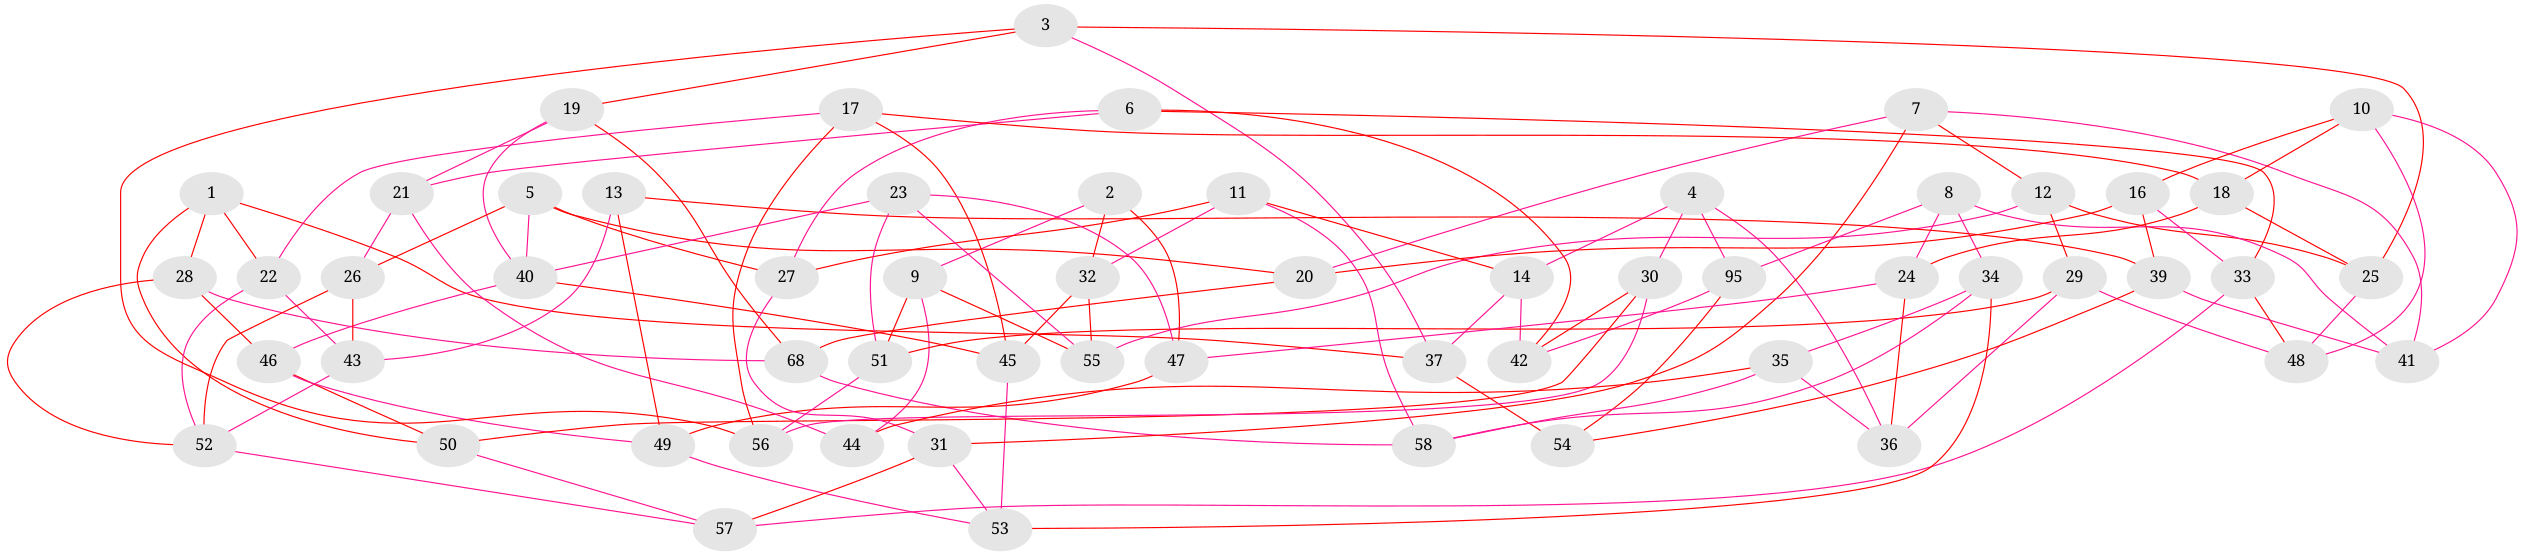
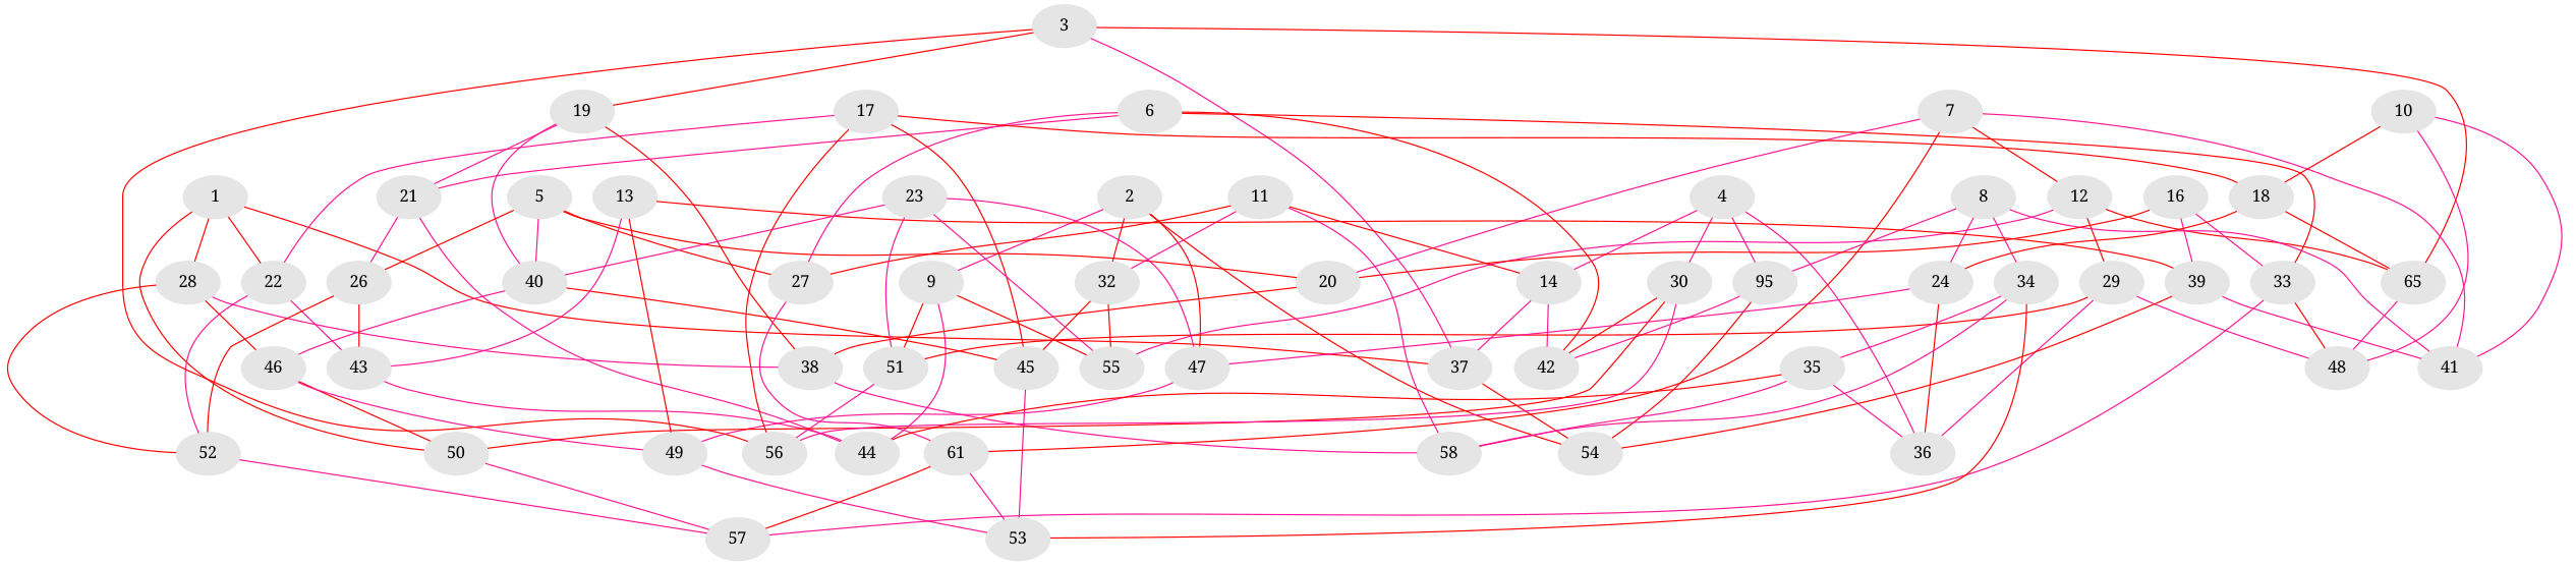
  graph {
    fontname="Noto Serif"
    node [color=gray90 fontname="Noto Serif" style=filled]
    edge [color=deeppink fontname="Noto Serif"]
    1
    22
    28
    37
    50
    43
    52
    46
-   38 [label=68]
+   38
    54
    57
    2
    9
    32
    47
    44
    51
    55
    45
    49
    3
    19
-   25
+   25 [label=65]
    56
    40
    21
    48
    4
    14
    n30 [label=95]
    30
    36
    42
    5
    20
    26
    27
-   31
+   31 [label=61]
    6
    33
    7
    12
    41
    29
    53
    8
    24
    34
    58
    35
    10
    16
    18
    39
    11
    13
    17
    23
    1 -- 22 [color=red]
    1 -- 28 [color=red]
    1 -- 37 [color=red]
    1 -- 50 [color=red]
    22 -- 43
    22 -- 52
    28 -- 52 [color=red]
    28 -- 46 [color=red]
    28 -- 38
    37 -- 54 [color=red]
    50 -- 57
-   43 -- 52
+   43 -- 44
    52 -- 57
    46 -- 50 [color=red]
    46 -- 49
    38 -- 58
+   2 -- 54 [color=red]
    2 -- 9
    2 -- 32 [color=red]
    2 -- 47 [color=red]
    9 -- 44
    9 -- 51 [color=red]
    9 -- 55 [color=red]
    32 -- 55 [color=red]
    32 -- 45 [color=red]
-   47 -- 49 [color=red]
+   47 -- 49
    51 -- 56
    45 -- 53
    49 -- 53
    3 -- 37
    3 -- 19 [color=red]
    3 -- 25 [color=red]
    3 -- 56 [color=red]
    19 -- 38 [color=red]
    19 -- 40
    19 -- 21
    25 -- 48
    40 -- 46
    40 -- 45 [color=red]
    21 -- 44
    21 -- 26
    4 -- 14
    4 -- n30
    4 -- 30
    4 -- 36
    14 -- 37
    14 -- 42
    n30 -- 54 [color=red]
    n30 -- 42
    30 -- 50 [color=red]
    30 -- 56
    30 -- 42 [color=red]
    5 -- 40
    5 -- 20 [color=red]
    5 -- 26 [color=red]
    5 -- 27 [color=red]
    20 -- 38 [color=red]
    26 -- 43 [color=red]
    26 -- 52 [color=red]
    27 -- 31
    31 -- 57 [color=red]
    31 -- 53
    6 -- 21
    6 -- 42 [color=red]
    6 -- 27
    6 -- 33 [color=red]
    33 -- 57
    33 -- 48 [color=red]
    7 -- 20
    7 -- 31 [color=red]
    7 -- 12 [color=red]
    7 -- 41
    12 -- 55
    12 -- 25 [color=red]
    12 -- 29 [color=red]
    29 -- 51 [color=red]
    29 -- 48
    29 -- 36
    8 -- n30
    8 -- 41
    8 -- 24
    8 -- 34
    24 -- 47
    24 -- 36 [color=red]
    34 -- 53 [color=red]
    34 -- 58
    34 -- 35
    35 -- 44 [color=red]
    35 -- 36
    35 -- 58
    10 -- 48
    10 -- 41
-   10 -- 16 [color=red]
    10 -- 18 [color=red]
    16 -- 20 [color=red]
    16 -- 33
-   16 -- 39 [color=red]
+   16 -- 39
    18 -- 25 [color=red]
    18 -- 24 [color=red]
    39 -- 54 [color=red]
    39 -- 41
    11 -- 32
    11 -- 14 [color=red]
    11 -- 27 [color=red]
    11 -- 58
    13 -- 43
    13 -- 49 [color=red]
    13 -- 39 [color=red]
    17 -- 22
    17 -- 45 [color=red]
    17 -- 56 [color=red]
    17 -- 18 [color=red]
    23 -- 47
    23 -- 51
    23 -- 55
    23 -- 40
  }
